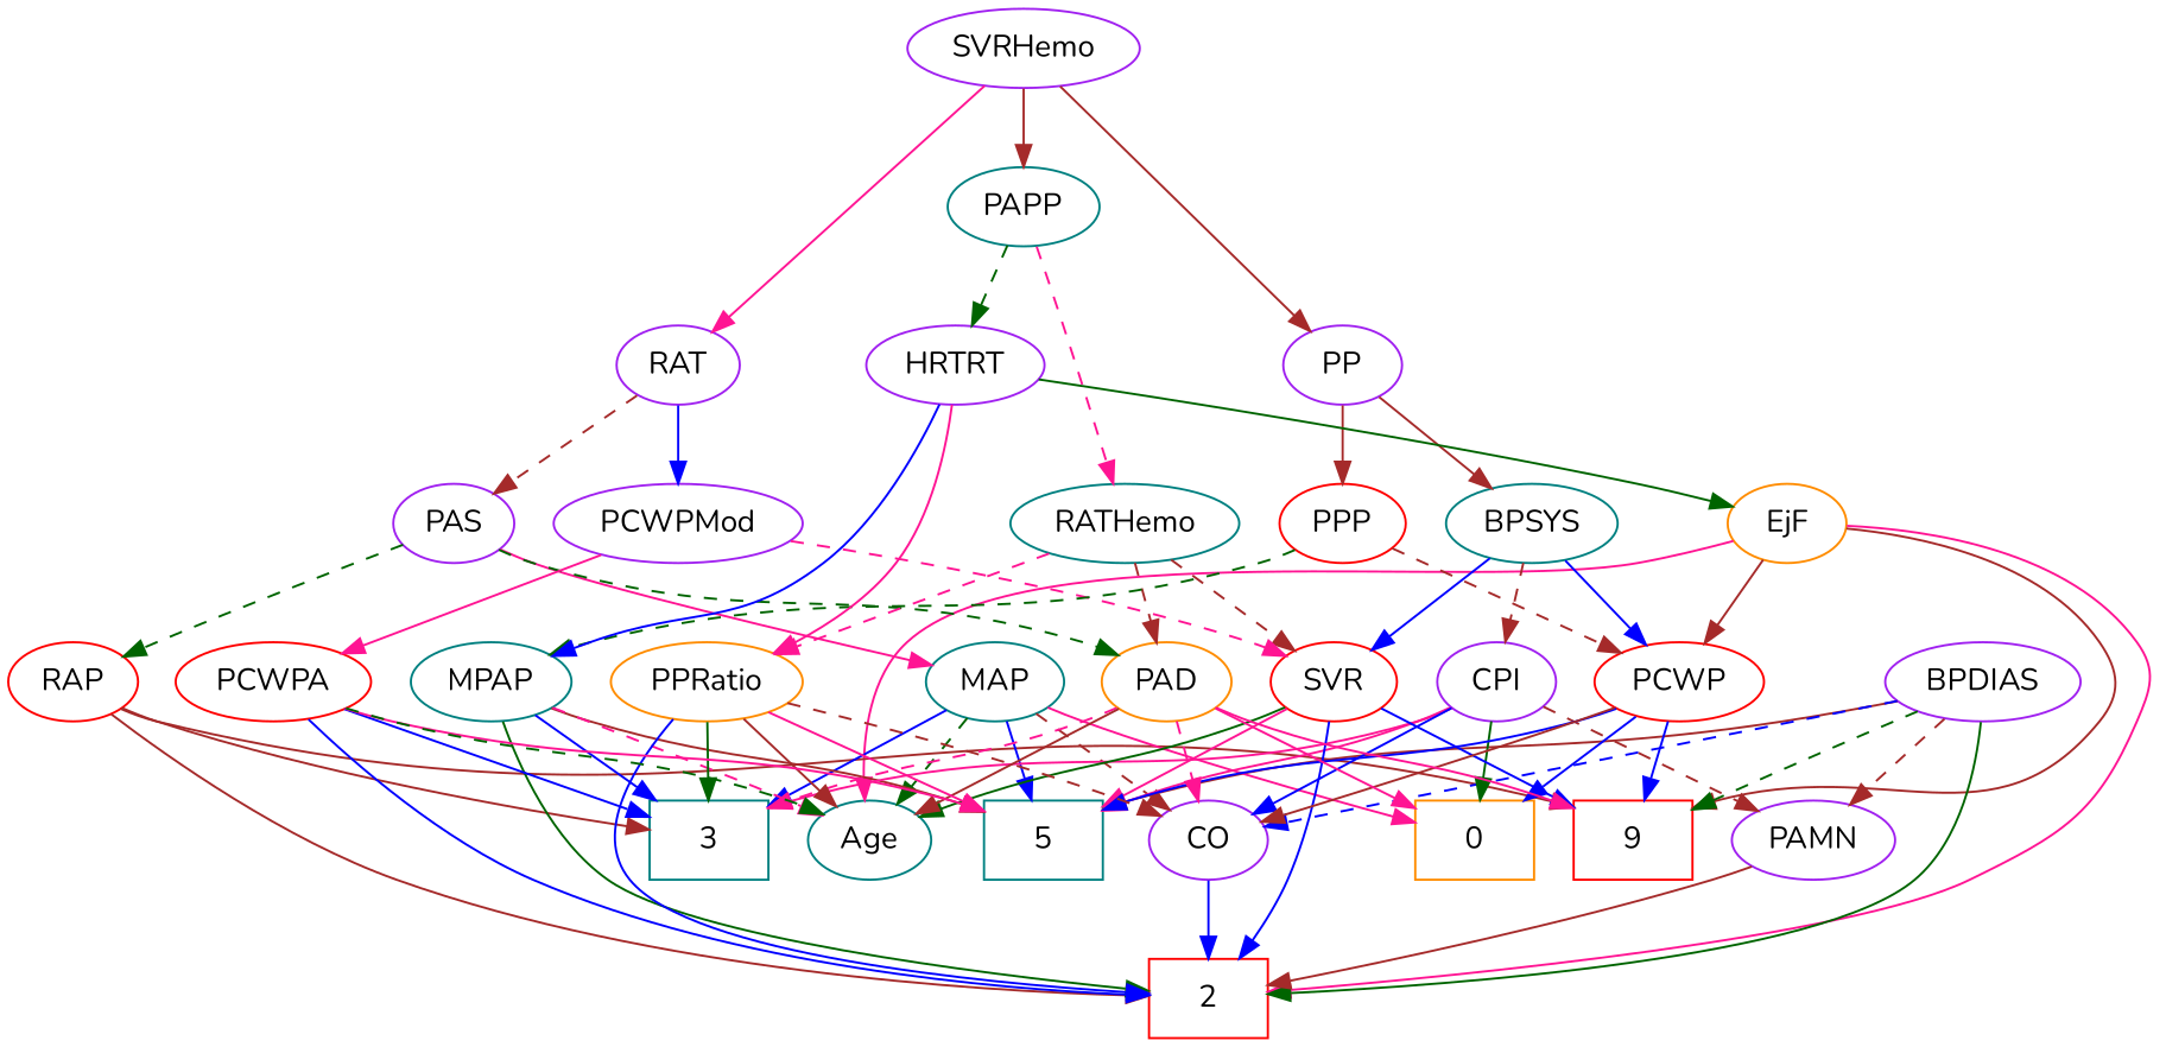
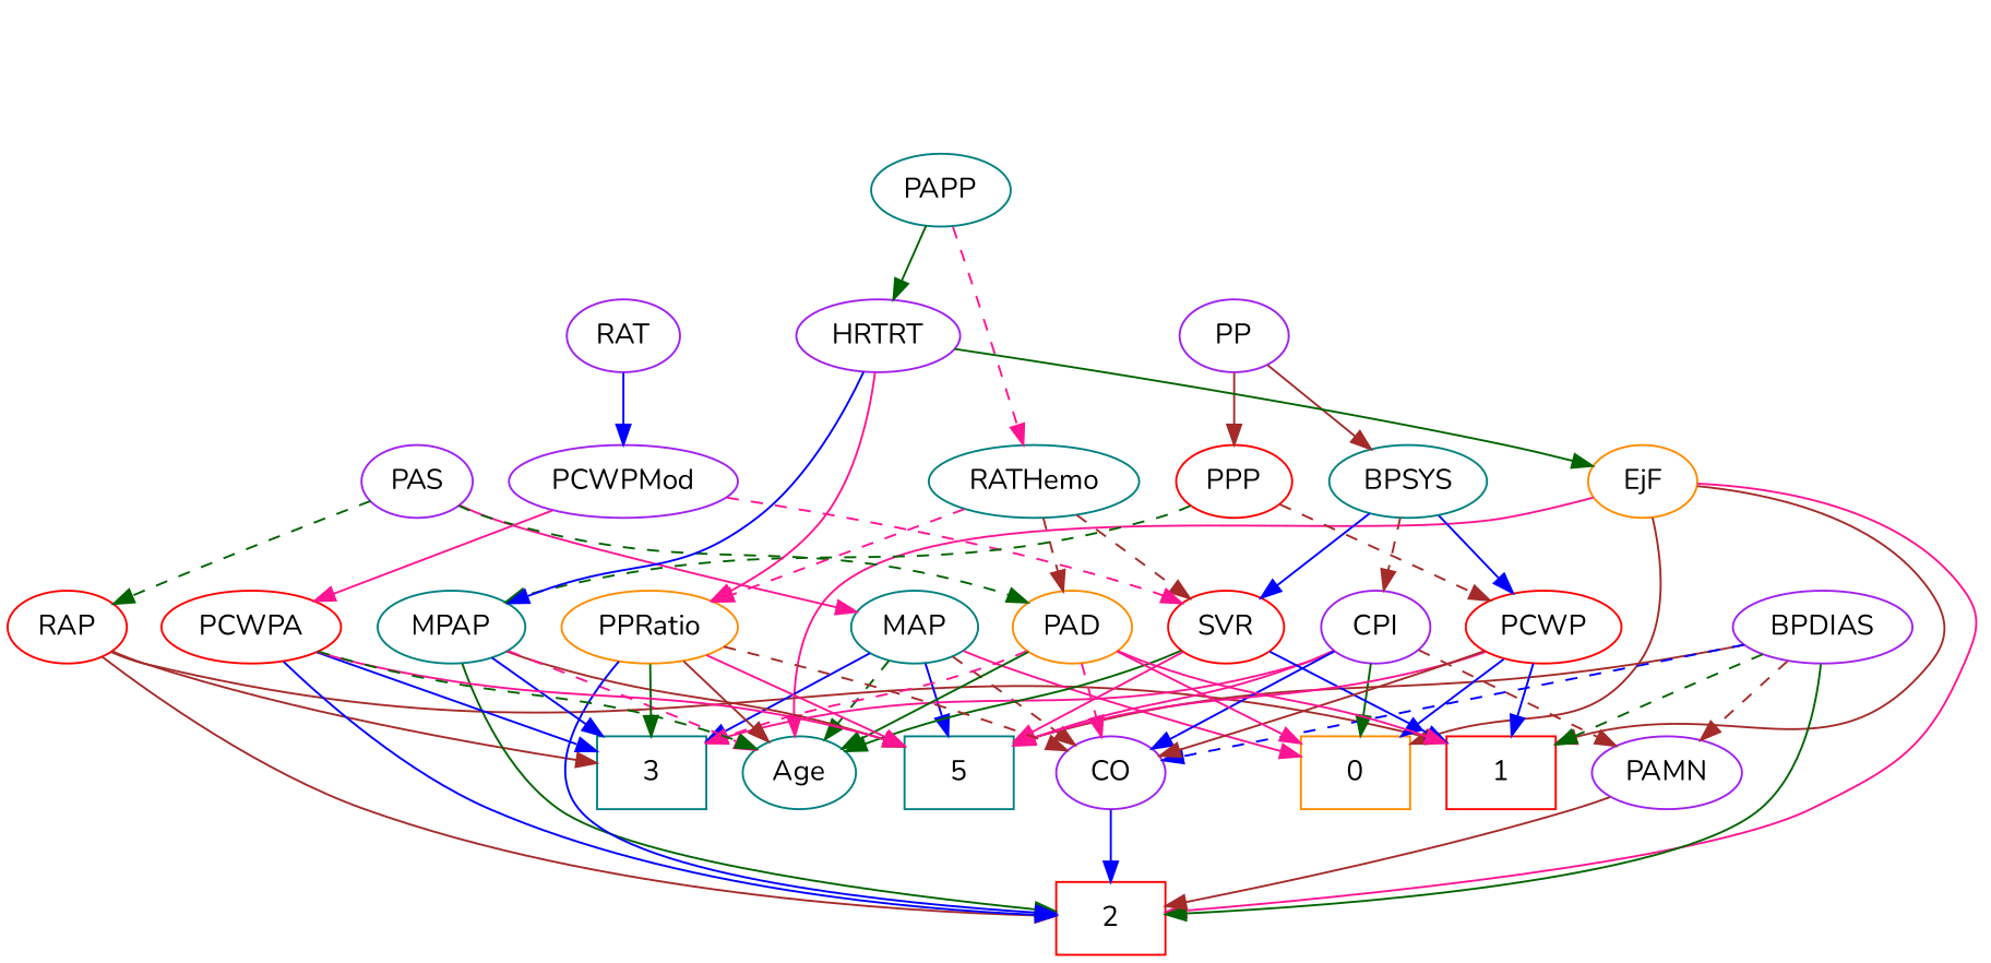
  strict digraph {
    fontname=Nunito
    node [color=purple fontname=Nunito]
    edge [color=brown fontname=Nunito style=solid]
-   1 [color=red height=0.5 shape=box width=0.75 label=9]
+   1 [color=red height=0.5 shape=box width=0.75]
    2 [color=red height=0.5 shape=box width=0.75]
    3 [color=teal height=0.5 shape=box width=0.75]
    n4 [color=darkorange height=0.5 label=0 shape=box width=0.75]
    5 [color=teal height=0.5 shape=box width=0.75]
    Age [color=teal height=0.5 width=0.75]
    EjF [color=darkorange height=0.5 width=0.75]
    RAP [color=red height=0.5 width=0.77632]
    BPDIAS [height=0.5 width=1.1735]
    CO [height=0.5 width=0.75]
    PAMN [height=0.5 width=1.011]
    MAP [color=teal height=0.5 width=0.84854]
    MPAP [color=teal height=0.5 width=0.97491]
    BPSYS [color=teal height=0.5 width=1.0471]
    CPI [height=0.5 width=0.75]
    SVR [color=red height=0.5 width=0.77632]
    PCWP [color=red height=0.5 width=0.97491]
    PAD [color=darkorange height=0.5 width=0.79437]
    PAS [height=0.5 width=0.75]
    RATHemo [color=teal height=0.5 width=1.3721]
    PPRatio [color=darkorange height=0.5 width=1.1013]
    RAT [height=0.5 width=0.75827]
    PCWPMod [height=0.5 width=1.4443]
    PCWPA [color=red height=0.5 width=1.1555]
-   SVRHemo [height=0.5 width=1.3902]
    PP [height=0.5 width=0.75]
    PAPP [color=teal height=0.5 width=0.88464]
    PPP [color=red height=0.5 width=0.75]
    HRTRT [height=0.5 width=1.1013]
    EjF -> 1
    EjF -> 2 [color=deeppink]
-   EjF -> PCWP
+   EjF -> n4
    EjF -> Age [color=deeppink]
    RAP -> 1
    RAP -> 2
    RAP -> 3
    BPDIAS -> 1 [color=darkgreen style=dashed]
    BPDIAS -> 2 [color=darkgreen]
    BPDIAS -> 5
    BPDIAS -> CO [color=blue style=dashed]
    BPDIAS -> PAMN [style=dashed]
    CO -> 2 [color=blue]
    PAMN -> 2
    MAP -> 3 [color=blue]
    MAP -> n4 [color=deeppink]
    MAP -> 5 [color=blue]
    MAP -> Age [color=darkgreen style=dashed]
    MAP -> CO [style=dashed]
    MPAP -> 2 [color=darkgreen]
    MPAP -> 3 [color=blue]
    MPAP -> 5
    MPAP -> Age [color=deeppink style=dashed]
    BPSYS -> CPI [style=dashed]
    BPSYS -> SVR [color=blue]
    BPSYS -> PCWP [color=blue]
    CPI -> 3 [color=deeppink]
    CPI -> n4 [color=darkgreen]
    CPI -> 5 [color=deeppink]
    CPI -> CO [color=blue]
    CPI -> PAMN [style=dashed]
    SVR -> 1 [color=blue]
-   SVR -> 2 [color=blue]
    SVR -> 5 [color=deeppink]
    SVR -> Age [color=darkgreen]
    PCWP -> 1 [color=blue]
    PCWP -> n4 [color=blue]
-   PCWP -> 5 [color=blue]
+   PCWP -> 5 [color=deeppink]
    PCWP -> CO
    PAD -> 1 [color=deeppink]
    PAD -> 3 [color=deeppink style=dashed]
    PAD -> n4 [color=deeppink]
-   PAD -> Age
+   PAD -> Age [color=darkgreen]
    PAD -> CO [color=deeppink style=dashed]
    PAS -> RAP [color=darkgreen style=dashed]
    PAS -> MAP [color=deeppink]
    PAS -> PAD [color=darkgreen style=dashed]
    RATHemo -> SVR [style=dashed]
    RATHemo -> PAD [style=dashed]
    RATHemo -> PPRatio [color=deeppink style=dashed]
    PPRatio -> 2 [color=blue]
    PPRatio -> 3 [color=darkgreen]
    PPRatio -> 5 [color=deeppink]
    PPRatio -> Age
    PPRatio -> CO [style=dashed]
-   RAT -> PAS [style=dashed]
    RAT -> PCWPMod [color=blue]
    PCWPMod -> SVR [color=deeppink style=dashed]
    PCWPMod -> PCWPA [color=deeppink]
    PCWPA -> 2 [color=blue]
    PCWPA -> 3 [color=blue]
    PCWPA -> 5 [color=deeppink]
    PCWPA -> Age [color=darkgreen style=dashed]
-   SVRHemo -> RAT [color=deeppink]
-   SVRHemo -> PP
-   SVRHemo -> PAPP
    PP -> BPSYS
    PP -> PPP
    PAPP -> RATHemo [color=deeppink style=dashed]
-   PAPP -> HRTRT [color=darkgreen style=dashed]
+   PAPP -> HRTRT [color=darkgreen]
    PPP -> MPAP [color=darkgreen style=dashed]
    PPP -> PCWP [style=dashed]
    HRTRT -> EjF [color=darkgreen]
    HRTRT -> MPAP [color=blue]
    HRTRT -> PPRatio [color=deeppink]
  }
